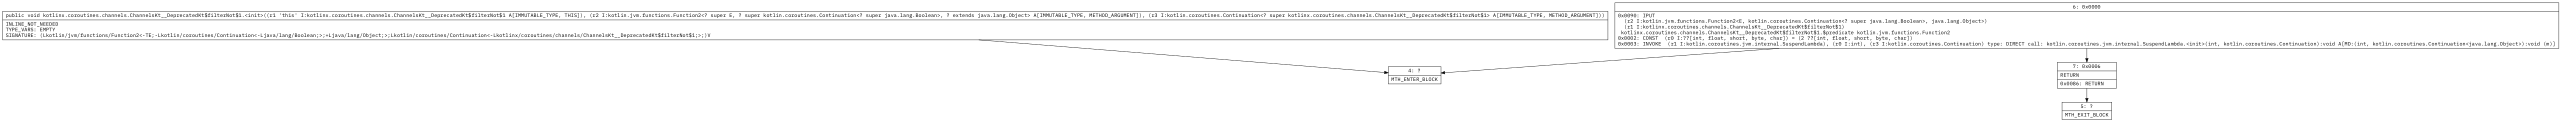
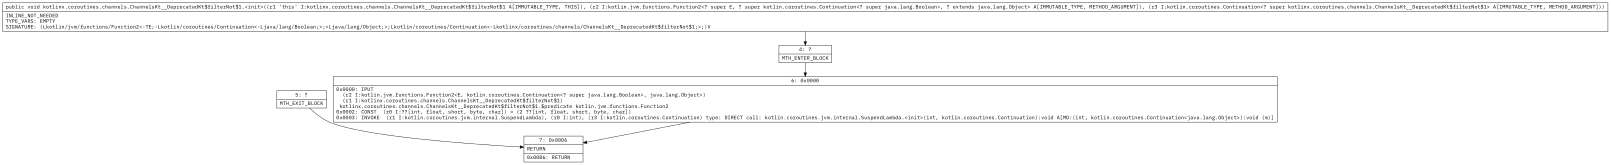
  digraph {
    fontname="IBM Plex Mono"
    node [fontname="IBM Plex Mono" shape=record]
    edge [fontname="IBM Plex Mono"]
    n1 [label="{4\:\ ?|MTH_ENTER_BLOCK\l}"]
-   n2 [label="{6\:\ 0x0000|0x0090: IPUT  \l  (r2 I:kotlin.jvm.functions.Function2\<E, kotlin.coroutines.Continuation\<? super java.lang.Boolean\>, java.lang.Object\>)\l  (r1 I:kotlinx.coroutines.channels.ChannelsKt__DeprecatedKt$filterNot$1)\l kotlinx.coroutines.channels.ChannelsKt__DeprecatedKt$filterNot$1.$predicate kotlin.jvm.functions.Function2 \l0x0002: CONST  (r0 I:??[int, float, short, byte, char]) = (2 ??[int, float, short, byte, char]) \l0x0003: INVOKE  (r1 I:kotlin.coroutines.jvm.internal.SuspendLambda), (r0 I:int), (r3 I:kotlin.coroutines.Continuation) type: DIRECT call: kotlin.coroutines.jvm.internal.SuspendLambda.\<init\>(int, kotlin.coroutines.Continuation):void A[MD:(int, kotlin.coroutines.Continuation\<java.lang.Object\>):void (m)]\l}"]
+   n2 [label="{6\:\ 0x0000|0x0000: IPUT  \l  (r2 I:kotlin.jvm.functions.Function2\<E, kotlin.coroutines.Continuation\<? super java.lang.Boolean\>, java.lang.Object\>)\l  (r1 I:kotlinx.coroutines.channels.ChannelsKt__DeprecatedKt$filterNot$1)\l kotlinx.coroutines.channels.ChannelsKt__DeprecatedKt$filterNot$1.$predicate kotlin.jvm.functions.Function2 \l0x0002: CONST  (r0 I:??[int, float, short, byte, char]) = (2 ??[int, float, short, byte, char]) \l0x0003: INVOKE  (r1 I:kotlin.coroutines.jvm.internal.SuspendLambda), (r0 I:int), (r3 I:kotlin.coroutines.Continuation) type: DIRECT call: kotlin.coroutines.jvm.internal.SuspendLambda.\<init\>(int, kotlin.coroutines.Continuation):void A[MD:(int, kotlin.coroutines.Continuation\<java.lang.Object\>):void (m)]\l}"]
    n3 [label="{7\:\ 0x0006|RETURN\l|0x0086: RETURN   \l}"]
    n4 [label="{5\:\ ?|MTH_EXIT_BLOCK\l}"]
    n5 [label="{public void kotlinx.coroutines.channels.ChannelsKt__DeprecatedKt$filterNot$1.\<init\>((r1 'this' I:kotlinx.coroutines.channels.ChannelsKt__DeprecatedKt$filterNot$1 A[IMMUTABLE_TYPE, THIS]), (r2 I:kotlin.jvm.functions.Function2\<? super E, ? super kotlin.coroutines.Continuation\<? super java.lang.Boolean\>, ? extends java.lang.Object\> A[IMMUTABLE_TYPE, METHOD_ARGUMENT]), (r3 I:kotlin.coroutines.Continuation\<? super kotlinx.coroutines.channels.ChannelsKt__DeprecatedKt$filterNot$1\> A[IMMUTABLE_TYPE, METHOD_ARGUMENT]))  | INLINE_NOT_NEEDED\lTYPE_VARS: EMPTY\lSIGNATURE: (Lkotlin\/jvm\/functions\/Function2\<\-TE;\-Lkotlin\/coroutines\/Continuation\<\-Ljava\/lang\/Boolean;\>;+Ljava\/lang\/Object;\>;Lkotlin\/coroutines\/Continuation\<\-Lkotlinx\/coroutines\/channels\/ChannelsKt__DeprecatedKt$filterNot$1;\>;)V\l}"]
-   n2 -> n1
+   n1 -> n2
    n2 -> n3
-   n3 -> n4
+   n4 -> n3
    n5 -> n1
  }
